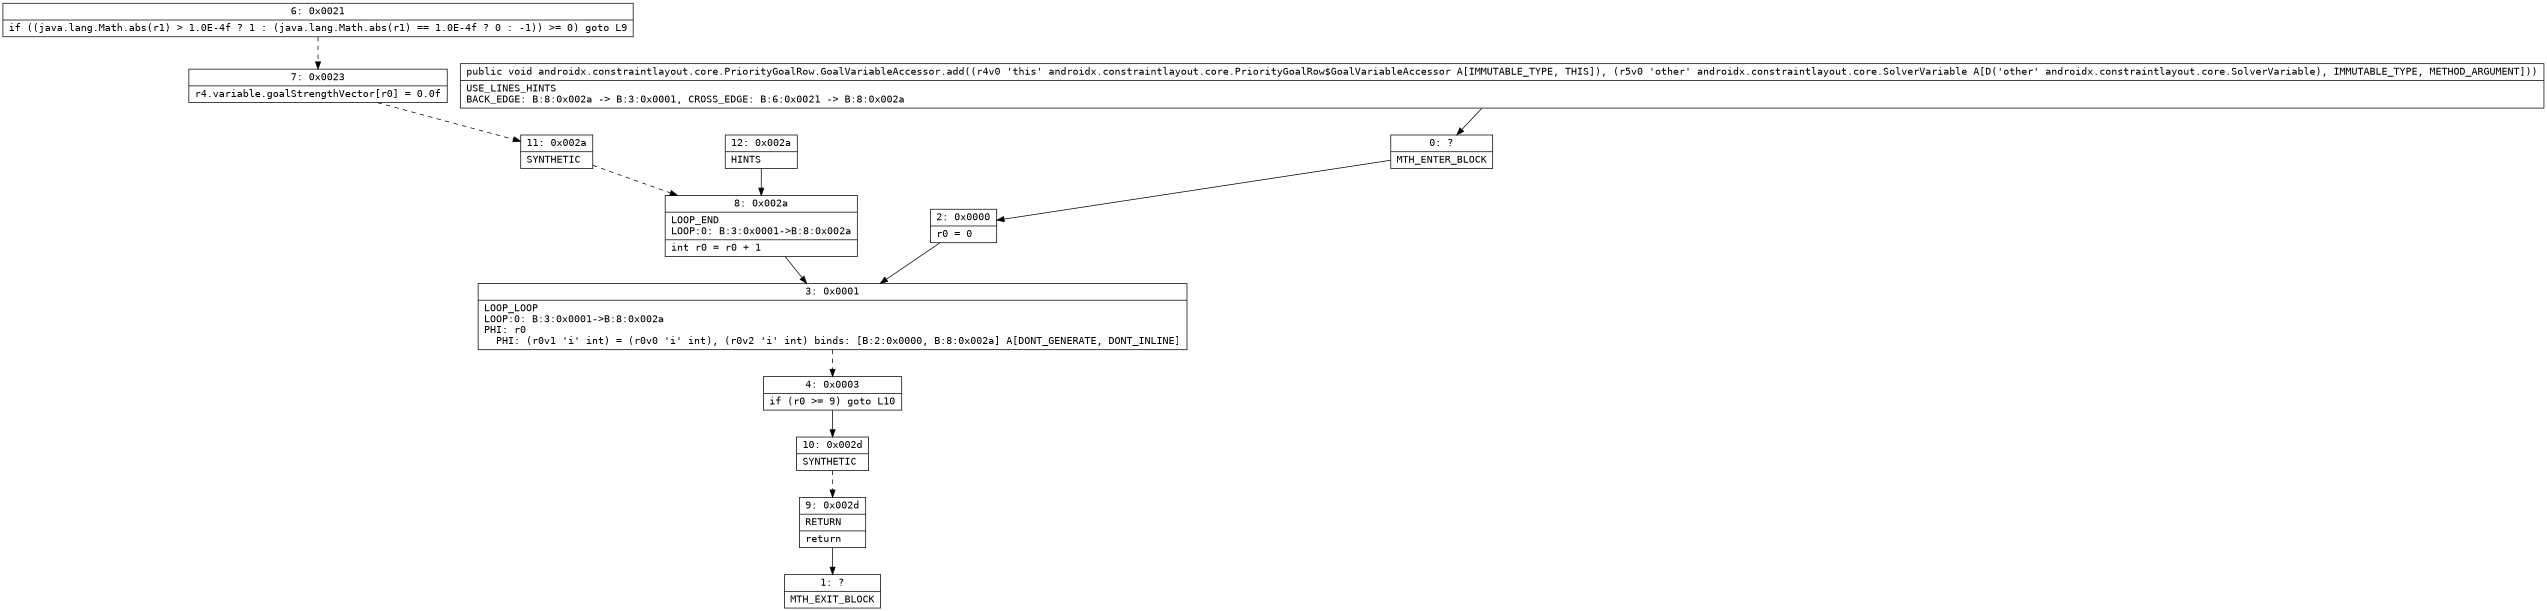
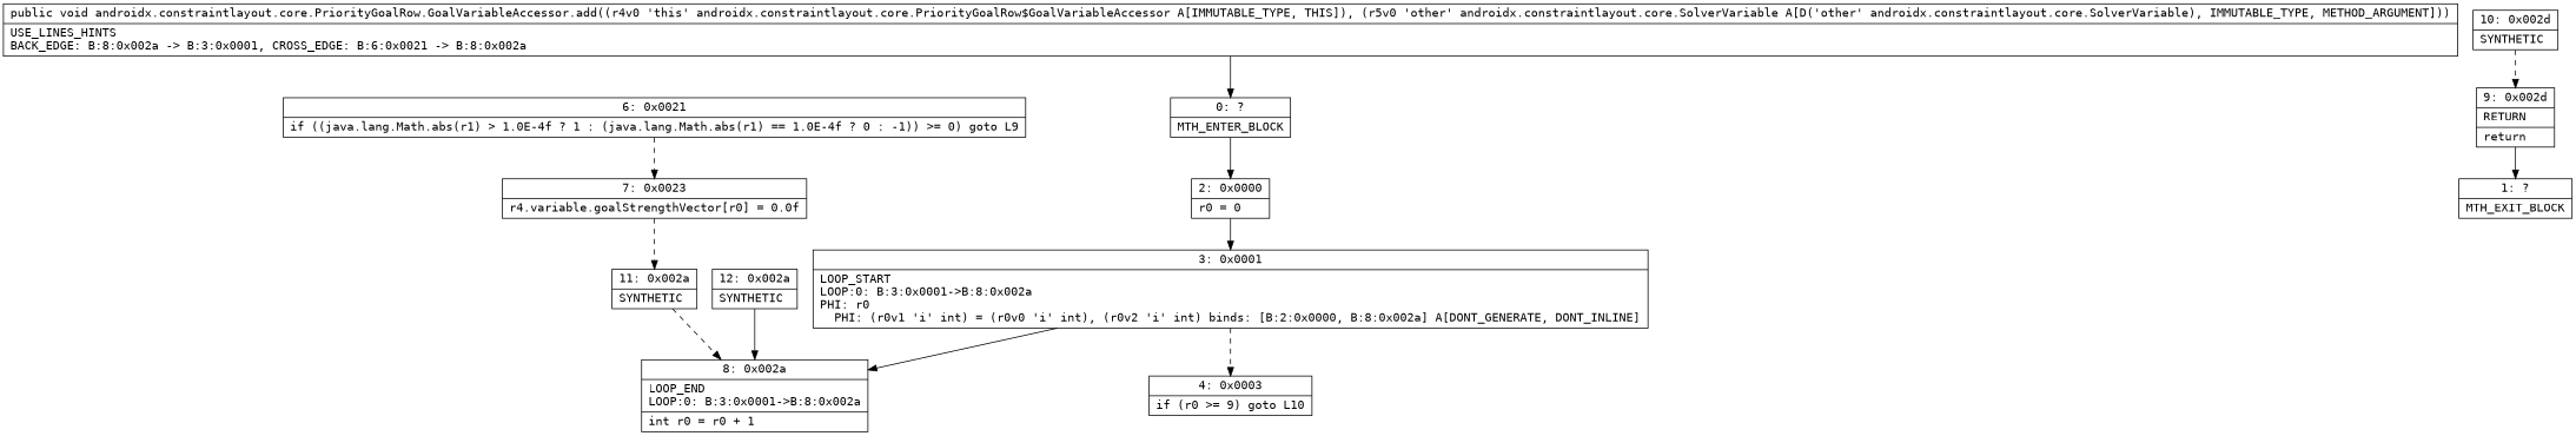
  digraph {
    fontname="DejaVu Sans Mono"
    node [fontname="DejaVu Sans Mono" shape=record]
    edge [fontname="DejaVu Sans Mono"]
    n1 [label="{0\:\ ?|MTH_ENTER_BLOCK\l}"]
    n2 [label="{2\:\ 0x0000|r0 = 0\l}"]
-   n3 [label="{3\:\ 0x0001|LOOP_LOOP\lLOOP:0: B:3:0x0001\-\>B:8:0x002a\lPHI: r0 \l  PHI: (r0v1 'i' int) = (r0v0 'i' int), (r0v2 'i' int) binds: [B:2:0x0000, B:8:0x002a] A[DONT_GENERATE, DONT_INLINE]\l}"]
+   n3 [label="{3\:\ 0x0001|LOOP_START\lLOOP:0: B:3:0x0001\-\>B:8:0x002a\lPHI: r0 \l  PHI: (r0v1 'i' int) = (r0v0 'i' int), (r0v2 'i' int) binds: [B:2:0x0000, B:8:0x002a] A[DONT_GENERATE, DONT_INLINE]\l}"]
    n4 [label="{4\:\ 0x0003|if (r0 \>= 9) goto L10\l}"]
    n5 [label="{10\:\ 0x002d|SYNTHETIC\l}"]
    n6 [label="{9\:\ 0x002d|RETURN\l|return\l}"]
    n7 [label="{6\:\ 0x0021|if ((java.lang.Math.abs(r1) \> 1.0E\-4f ? 1 : (java.lang.Math.abs(r1) == 1.0E\-4f ? 0 : \-1)) \>= 0) goto L9\l}"]
    n8 [label="{7\:\ 0x0023|r4.variable.goalStrengthVector[r0] = 0.0f\l}"]
    n9 [label="{11\:\ 0x002a|SYNTHETIC\l}"]
-   n10 [label="{12\:\ 0x002a|HINTS\l}"]
+   n10 [label="{12\:\ 0x002a|SYNTHETIC\l}"]
    n11 [label="{8\:\ 0x002a|LOOP_END\lLOOP:0: B:3:0x0001\-\>B:8:0x002a\l|int r0 = r0 + 1\l}"]
    n12 [label="{1\:\ ?|MTH_EXIT_BLOCK\l}"]
    n13 [label="{public void androidx.constraintlayout.core.PriorityGoalRow.GoalVariableAccessor.add((r4v0 'this' androidx.constraintlayout.core.PriorityGoalRow$GoalVariableAccessor A[IMMUTABLE_TYPE, THIS]), (r5v0 'other' androidx.constraintlayout.core.SolverVariable A[D('other' androidx.constraintlayout.core.SolverVariable), IMMUTABLE_TYPE, METHOD_ARGUMENT]))  | USE_LINES_HINTS\lBACK_EDGE: B:8:0x002a \-\> B:3:0x0001, CROSS_EDGE: B:6:0x0021 \-\> B:8:0x002a\l}"]
    n1 -> n2
    n2 -> n3
    n3 -> n4 [style=dashed]
-   n4 -> n5
    n5 -> n6 [style=dashed]
    n6 -> n12
    n7 -> n8 [style=dashed]
    n8 -> n9 [style=dashed]
    n9 -> n11 [style=dashed]
    n10 -> n11
-   n11 -> n3
+   n3 -> n11
    n13 -> n1
  }
